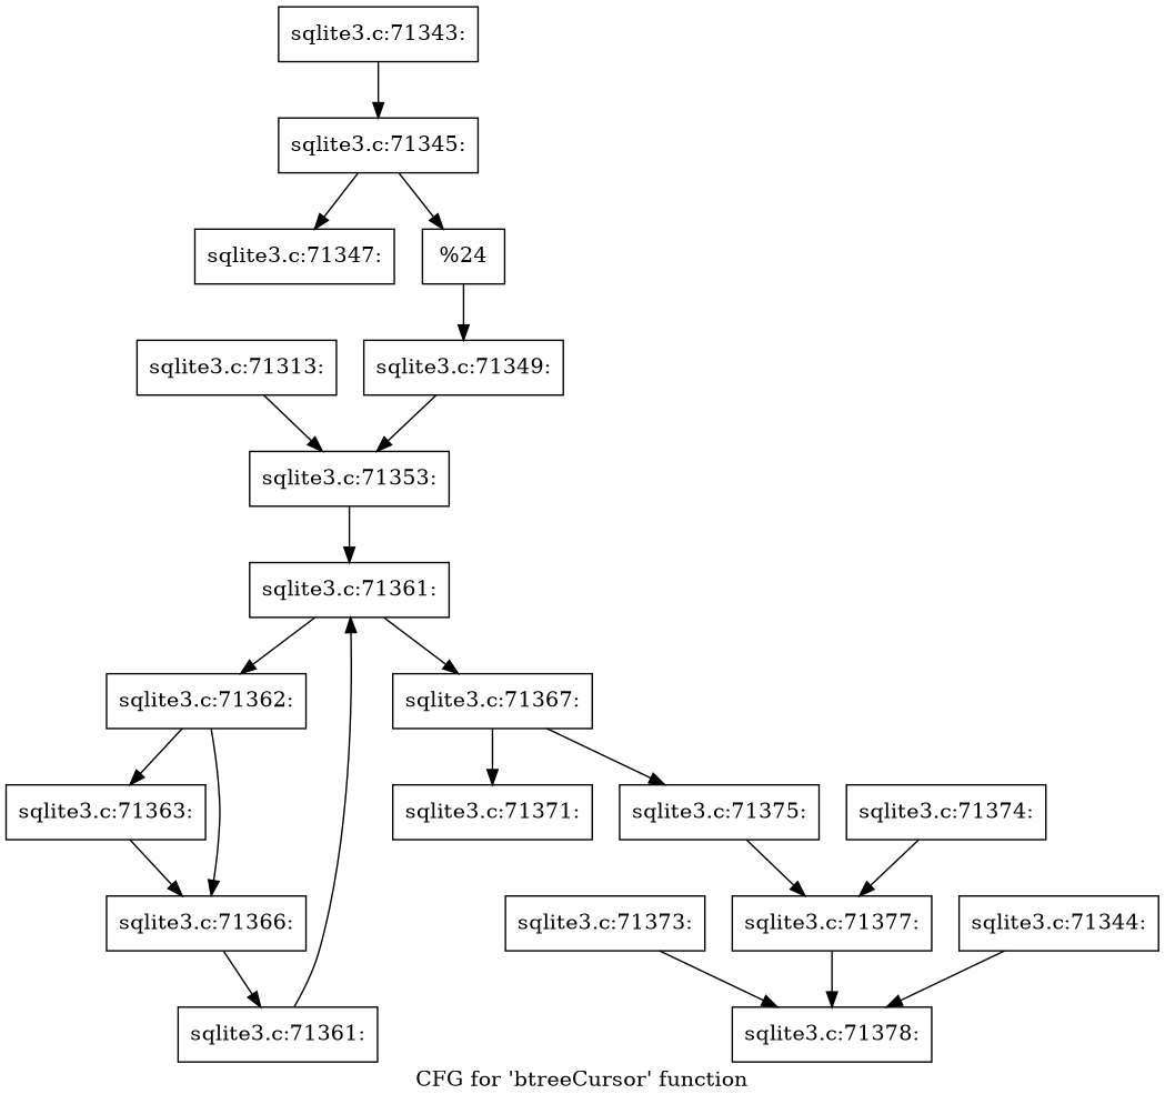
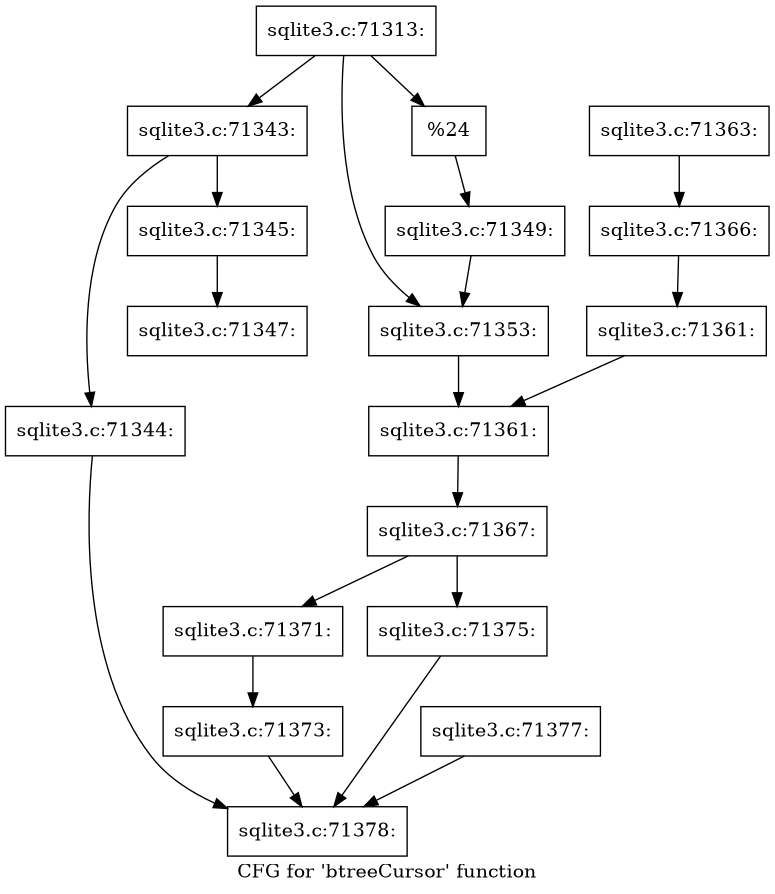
  digraph {
    label="CFG for 'btreeCursor' function"
    node [shape=record]
    n1 [label="{sqlite3.c:71313:}"]
    n2 [label="{sqlite3.c:71343:}"]
    n3 [label="{sqlite3.c:71353:}"]
    n4 [label="{sqlite3.c:71344:}"]
    n5 [label="{sqlite3.c:71345:}"]
    n6 [label="{sqlite3.c:71361:}"]
    n7 [label="{sqlite3.c:71378:}"]
    n8 [label="{sqlite3.c:71347:}"]
    n9 [label="{%24}"]
-   n10 [label="{sqlite3.c:71362:}"]
    n11 [label="{sqlite3.c:71367:}"]
    n12 [label="{sqlite3.c:71349:}"]
    n13 [label="{sqlite3.c:71363:}"]
    n14 [label="{sqlite3.c:71366:}"]
    n15 [label="{sqlite3.c:71371:}"]
    n16 [label="{sqlite3.c:71375:}"]
    n17 [label="{sqlite3.c:71361:}"]
    n18 [label="{sqlite3.c:71373:}"]
    n19 [label="{sqlite3.c:71377:}"]
-   n20 [label="{sqlite3.c:71374:}"]
+   n1 -> n2
    n1 -> n3
+   n2 -> n4
    n2 -> n5
    n3 -> n6
    n4 -> n7
    n5 -> n8
-   n5 -> n9
-   n6 -> n10
+   n1 -> n9
    n6 -> n11
    n9 -> n12
-   n10 -> n13
-   n10 -> n14
    n11 -> n15
    n11 -> n16
    n12 -> n3
    n13 -> n14
    n14 -> n17
-   n16 -> n19
+   n15 -> n18
+   n16 -> n7
    n17 -> n6
    n18 -> n7
    n19 -> n7
-   n20 -> n19
  }
